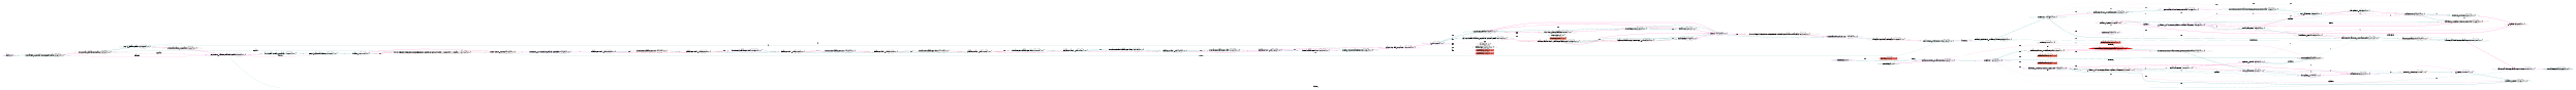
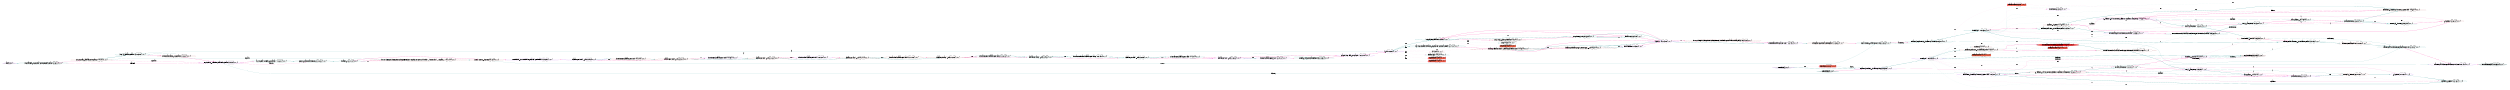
  digraph {
    rankdir=LR
    node [color=teal fillcolor=white shape=ellipse style=filled]
    edge [arrowhead=tee color=teal style=bold]
    n1 [color=brown label="originalBoost = bq.getBoost()@@@63@@@['0', '0', '1']"]
    n2 [color=purple label="q = ((fieldBoost != null)? new BoostQuery(q,fieldBoost * originalBoost): clause.getQuery())@@@66@@@['0', '0', '1']"]
    n3 [color=brown label="Float fieldBoost = boostFields.get(((TermQuery)q).getTerm().field())@@@65@@@['0', '0', '1']"]
    n4 [label="newQ.add(q,clause.getOccur())@@@67@@@['0', '0', '1']"]
    n5 [color=brown label="throw new SolrException(SolrException.ErrorCode.BAD_REQUEST,\"Error completing MLT request. Could not fetch \" + \"document with id (\" + uniqueValue + \"(\")@@@11@@@['0', '0', '1']"]
    n6 [color=brown label="ScoreDoc(( scoreDocs = td.scoreDocs@@@12@@@['0', '0', '1']"]
    n7 [label="Query rawMLTQuery = mlt.like(scoreDocs(0(.doc)@@@51@@@['0', '0', '1']"]
    n8 [color=purple label="MoreLikeThis mlt = new MoreLikeThis(req.getSearcher().getIndexReader())@@@13@@@['0', '0', '1']"]
    n9 [label="!StringUtils.isEmpty(fieldName)@@@30@@@['0', '0', '1']" shape=diamond]
    n10 [color=brown label="String(( strings = splitList.split(fieldName)@@@31@@@['0', '0', '1']"]
    n11 [label="strings@@@32@@@['0', '0', '1']"]
    n12 [fillcolor=tomato label="String string@@@32@@@['0', '0', '1']" shape=box]
    n13 [color=purple label="fields.size() < 1@@@46@@@['0', '0', '1']" shape=diamond]
    n14 [label="!StringUtils.isEmpty(string)@@@33@@@['0', '0', '1']" shape=diamond]
    n15 [color=brown label="throw new SolrException(SolrException.ErrorCode.BAD_REQUEST,\"MoreLikeThis requires at least one similarity field: qf\")@@@47@@@['0', '0', '1']"]
    n16 [color=purple label="mlt.setFieldNames(fields.toArray(new String(((())@@@49@@@['0', '0', '1']"]
    n17 [label="fields.add(string)@@@34@@@['0', '0', '1']"]
    n18 [color=purple label="fields.add(fieldName)@@@43@@@['0', '0', '1']"]
    n19 [color=brown label="fieldNames.get(fieldName).indexed() && fieldNames.get(fieldName).stored()@@@43@@@['0', '0', '1']" shape=diamond]
    n20 [color=brown label="fieldNames.get(fieldName).getType().getNumericType() == null@@@43@@@['0', '0', '1']" shape=diamond]
    n21 [label="float originalBoost = 1f@@@59@@@['0', '0', '1']"]
    n22 [label="q instanceof BoostQuery@@@60@@@['0', '0', '1']" shape=diamond]
    n23 [label="BoostQuery bq = (BoostQuery)q@@@61@@@['0', '0', '1']"]
    n24 [color=brown label="q = bq.getQuery()@@@62@@@['0', '0', '1']"]
    n25 [color=purple fillcolor=lightgray label="parse['0', '0', '1']" shape=diamond]
    n26 [label="String defaultField = req.getSchema().getUniqueKeyField().getName()@@@3@@@['0', '0', '1']"]
    n27 [color=brown label="String uniqueValue = localParams.get(QueryParsing.V)@@@4@@@['0', '0', '1']"]
    n28 [color=purple label="Query docIdQuery = createIdQuery(defaultField,uniqueValue)@@@7@@@['0', '0', '1']"]
    n29 [color=purple label="mlt.setMinDocFreq(localParams.getInt(\"mindf\"))@@@15@@@['0', '0', '1']"]
    n30 [color=brown label="localParams.get(\"minwl\") != null@@@16@@@['0', '0', '1']" shape=diamond]
    n31 [color=brown label="localParams.get(\"maxwl\") != null@@@17@@@['0', '0', '1']" shape=diamond]
    n32 [color=purple label="mlt.setMinWordLen(localParams.getInt(\"minwl\"))@@@16@@@['0', '0', '1']"]
    n33 [color=purple label="Float fieldBoost = boostFields.get(((TermQuery)q).getTerm().field())@@@15@@@['1', '1', '0']"]
    n34 [color=brown label="q = ((fieldBoost != null)? new BoostQuery(q,fieldBoost * originalBoost): clause.getQuery())@@@16@@@['1', '1', '0']"]
    n35 [label="newQ.add(q,clause.getOccur())@@@17@@@['1', '1', '0']"]
    n36 [color=purple fillcolor=tomato label="BooleanClause clause@@@57@@@['0', '0', '1']" shape=box]
    n37 [label="newQ.setMinimumNumberShouldMatch(boostedMLTQuery.getMinimumNumberShouldMatch())@@@56@@@['0', '0', '1']"]
    n38 [label="Query q = clause.getQuery()@@@58@@@['0', '0', '1']"]
    n39 [color=purple label="boostedMLTQuery@@@57@@@['0', '0', '1']"]
    n40 [label="originalBoost = bq.getBoost()@@@13@@@['1', '1', '0']"]
    n41 [label="BooleanQuery boostedMLTQuery = (BooleanQuery)rawMLTQuery@@@52@@@['0', '0', '1']"]
    n42 [label="realMLTQuery.add(boostedMLTQuery,BooleanClause.Occur.MUST)@@@73@@@['0', '0', '1']"]
    n43 [label="boostFields.size() > 0@@@53@@@['0', '0', '1']" shape=diamond]
    n44 [label="mlt.setMaxQueryTerms(localParams.getInt(\"maxqt\"))@@@18@@@['0', '0', '1']"]
    n45 [label="localParams.get(\"maxntp\") != null@@@19@@@['0', '0', '1']" shape=diamond]
    n46 [label="localParams.get(\"maxdf\") != null@@@20@@@['0', '0', '1']" shape=diamond]
    n47 [label="mlt.setMaxNumTokensParsed(localParams.getInt(\"maxntp\"))@@@19@@@['0', '0', '1']"]
    n48 [color=purple label="localParams.get(\"boost\") != null@@@23@@@['0', '0', '1']" shape=diamond]
    n49 [label="mlt.setMaxDocFreq(localParams.getInt(\"maxdf\"))@@@21@@@['0', '0', '1']"]
    n50 [color=purple fillcolor=tomato label="BooleanClause clause@@@8@@@['1', '0', '0']" shape=box]
    n51 [label="TopDocs td = searcher.search(docIdQuery,1)@@@10@@@['0', '0', '1']"]
    n52 [label="td.totalHits != 1@@@11@@@['0', '0', '1']" shape=diamond]
    n53 [color=purple label="float originalBoost = 1f@@@9@@@['1', '1', '0']"]
    n54 [color=purple label="q instanceof BoostQuery@@@10@@@['1', '1', '0']" shape=diamond]
    n55 [color=brown label="BoostQuery bq = (BoostQuery)q@@@11@@@['1', '1', '0']"]
    n56 [color=purple label="realMLTQuery.add(docIdQuery,BooleanClause.Occur.MUST_NOT)@@@74@@@['0', '0', '1']"]
    n57 [fillcolor=lightgray label="return realMLTQuery.build()@@@75@@@['0', '0', '1']"]
    n58 [color=brown label="mlt.setAnalyzer(req.getSchema().getIndexAnalyzer())@@@50@@@['0', '0', '1']"]
    n59 [color=purple label="boostFields.size() > 0@@@4@@@['1', '1', '0']" shape=diamond]
    n60 [color=brown label="newQ.setMinimumNumberShouldMatch(boostedQuery.getMinimumNumberShouldMatch())@@@6@@@['1', '1', '0']"]
    n61 [color=purple label="Query q = clause.getQuery()@@@8@@@['1', '1', '0']"]
    n62 [color=brown fillcolor=lightgray label="return boostedQuery@@@21@@@['1', '1', '0']"]
    n63 [fillcolor=red label="newQ.setDisableCoord(boostedQuery.isCoordDisabled())@@@6@@@['1', '0', '0']"]
    n64 [color=brown label="BooleanQuery.Builder newQ = new BooleanQuery.Builder()@@@5@@@['1', '1', '0']"]
    n65 [color=brown label="boostedQuery@@@7@@@['1', '1', '0']"]
    n66 [color=purple label="boostedQuery = newQ.build()@@@19@@@['1', '1', '0']"]
    n67 [fillcolor=tomato label="BooleanClause clause@@@7@@@['0', '1', '0']" shape=box]
    n68 [label="BooleanQuery.Builder realMLTQuery = new BooleanQuery.Builder()@@@71@@@['0', '0', '1']"]
    n69 [color=purple label="newQ.setDisableCoord(boostedMLTQuery.isCoordDisabled())@@@55@@@['0', '0', '1']"]
    n70 [color=brown label="boostedMLTQuery = newQ.build()@@@69@@@['0', '0', '1']"]
    n71 [label="BooleanQuery.Builder newQ = new BooleanQuery.Builder()@@@54@@@['0', '0', '1']"]
    n72 [color=brown label="mlt.setMaxWordLen(localParams.getInt(\"maxwl\"))@@@17@@@['0', '0', '1']"]
    n73 [color=brown label="localParams.get(\"maxqt\") != null@@@18@@@['0', '0', '1']" shape=diamond]
    n74 [color=brown label="realMLTQuery.setDisableCoord(true)@@@72@@@['0', '0', '1']"]
    n75 [label="String(( qf = localParams.getParams(\"qf\")@@@5@@@['0', '0', '1']"]
    n76 [color=brown label="SolrIndexSearcher searcher = req.getSearcher()@@@6@@@['0', '0', '1']"]
    n77 [color=purple label="qf != null@@@28@@@['0', '0', '1']" shape=diamond]
    n78 [label="boostFields = SolrPluginUtils.parseFieldBoosts(qf)@@@25@@@['0', '0', '1']"]
    n79 [color=brown label="qf@@@29@@@['0', '0', '1']"]
    n80 [label="fieldNames.keySet()@@@42@@@['0', '0', '1']"]
    n81 [color=purple fillcolor=tomato label="String fieldName@@@29@@@['0', '0', '1']" shape=box]
    n82 [color=purple fillcolor=tomato label="String fieldName@@@42@@@['0', '0', '1']" shape=box]
    n83 [label="Map<String,SchemaField> fieldNames = req.getSearcher().getSchema().getFields()@@@41@@@['0', '0', '1']"]
    n84 [color=purple label="ArrayList<String> fields = new ArrayList<>()@@@27@@@['0', '0', '1']"]
    n85 [label="Map<String,Float> boostFields = new HashMap<>()@@@8@@@['0', '0', '1']"]
    n86 [color=purple label="localParams.getInt(\"mintf\") != null@@@14@@@['0', '0', '1']" shape=diamond]
    n87 [color=brown label="mlt.setMinTermFreq(localParams.getInt(\"mintf\"))@@@14@@@['0', '0', '1']"]
    n88 [color=brown label="localParams.getInt(\"mindf\") != null@@@15@@@['0', '0', '1']" shape=diamond]
    n89 [color=purple label="mlt.setBoost(localParams.getBool(\"boost\"))@@@24@@@['0', '0', '1']"]
    n90 [color=purple label="q = bq.getQuery()@@@12@@@['1', '1', '0']"]
    n91 [color=purple label="BooleanQuery boostedQuery = (BooleanQuery)mltquery@@@3@@@['1', '1', '0']"]
    n92 [color=purple fillcolor=lightgray label="getBoostedQuery['1', '0', '0']" shape=diamond]
    n93 [color=purple fillcolor=tomato label="Query mltquery@@@2@@@['1', '1', '0']" shape=box]
    n94 [fillcolor=lightgray label="getBoostedQuery['0', '1', '0']" shape=diamond]
    n1 -> n2 [color=deeppink label=originalBoost style=solid]
    n1 -> n3 [arrowhead=normal]
    n2 -> n4 [arrowhead=diamond]
    n2 -> n4 [color=deeppink label=q style=solid]
    n3 -> n2 [arrowhead=diamond color=deeppink label=fieldBoost style=solid]
    n3 -> n2 [color=deeppink]
    n4 -> n38 [arrowhead=normal color=deeppink]
    n4 -> n70 [arrowhead=diamond]
    n5 -> n6 [arrowhead=diamond]
    n6 -> n7 [label=scoreDocs style=solid]
    n6 -> n8 [arrowhead=diamond color=deeppink]
    n7 -> n41 [arrowhead=normal color=deeppink]
    n7 -> n41 [arrowhead=diamond label=rawMLTQuery style=solid]
    n8 -> n86 [arrowhead=normal color=deeppink]
    n9 -> n10 [color=deeppink label=true style=dotted]
    n9 -> n10 [arrowhead=normal color=deeppink]
    n9 -> n11 [arrowhead=diamond label=true style=dotted]
    n9 -> n12 [color=deeppink label=true style=dotted]
    n9 -> n13 [arrowhead=normal color=deeppink]
    n9 -> n14 [arrowhead=normal label=true style=dotted]
    n10 -> n14 [arrowhead=diamond color=deeppink]
    n13 -> n15 [color=deeppink]
    n13 -> n15 [arrowhead=normal color=deeppink label=true style=dotted]
    n13 -> n16 [arrowhead=diamond]
    n14 -> n9
    n14 -> n13 [arrowhead=diamond]
    n14 -> n17 [arrowhead=normal]
    n14 -> n17 [arrowhead=normal label=true style=dotted]
    n15 -> n16 [arrowhead=normal color=deeppink]
    n16 -> n58 [arrowhead=diamond]
    n17 -> n9 [arrowhead=normal color=deeppink]
    n17 -> n13 [color=deeppink]
    n17 -> n14 [arrowhead=normal color=deeppink]
    n18 -> n13 [arrowhead=normal color=deeppink]
    n18 -> n19 [arrowhead=diamond]
    n19 -> n13 [arrowhead=diamond color=deeppink]
    n19 -> n20 [arrowhead=normal color=deeppink label=true style=dotted]
    n19 -> n20 [color=deeppink]
    n20 -> n13 [arrowhead=diamond]
    n20 -> n18 [arrowhead=diamond color=deeppink label=true style=dotted]
    n20 -> n18 [arrowhead=diamond]
    n20 -> n19
    n21 -> n2 [arrowhead=normal label=originalBoost style=solid]
    n21 -> n22 [arrowhead=normal color=deeppink]
-   n22 -> n1 [arrowhead=diamond label=true style=dotted]
+   n22 -> n1 [arrowhead=diamond label=boostedMLTQuery style=dotted]
    n22 -> n3 [arrowhead=diamond]
    n22 -> n23 [arrowhead=normal label=true style=dotted]
    n22 -> n23 [arrowhead=diamond]
    n22 -> n24 [arrowhead=normal color=deeppink label=true style=dotted]
    n23 -> n24 [color=deeppink]
    n24 -> n1 [arrowhead=diamond color=deeppink]
    n24 -> n2 [color=deeppink label=q style=solid]
    n25 -> n26 [arrowhead=diamond]
    n26 -> n27 [color=deeppink]
    n26 -> n28 [arrowhead=diamond color=deeppink label=defaultField style=solid]
    n27 -> n5 [arrowhead=diamond label=uniqueValue style=solid]
    n27 -> n28 [arrowhead=normal color=deeppink label=uniqueValue style=solid]
    n27 -> n75 [arrowhead=diamond]
    n28 -> n51 [color=deeppink label=docIdQuery style=solid]
    n28 -> n56 [arrowhead=normal label=docIdQuery style=solid]
    n28 -> n85 [arrowhead=diamond color=deeppink]
    n29 -> n30
    n30 -> n31 [arrowhead=diamond]
    n30 -> n32 [arrowhead=normal color=deeppink label=true style=dotted]
    n30 -> n32 [color=deeppink]
    n31 -> n72 [arrowhead=normal]
    n31 -> n72 [arrowhead=normal label=true style=dotted]
    n31 -> n73 [arrowhead=normal]
    n32 -> n31 [arrowhead=diamond color=deeppink]
    n33 -> n34 [arrowhead=normal]
    n33 -> n34 [label=fieldBoost style=solid]
    n34 -> n35 [arrowhead=normal color=deeppink label=q style=solid]
    n34 -> n35 [arrowhead=normal]
    n35 -> n61 [color=deeppink]
    n35 -> n66 [arrowhead=diamond color=deeppink]
    n37 -> n38
    n38 -> n2 [arrowhead=diamond color=deeppink label=q style=solid]
    n38 -> n21 [color=deeppink]
    n38 -> n22 [arrowhead=diamond color=deeppink label=q style=solid]
    n38 -> n23 [arrowhead=normal color=deeppink label=q style=solid]
    n40 -> n33 [arrowhead=diamond]
    n40 -> n34 [arrowhead=normal color=deeppink label=originalBoost style=solid]
    n41 -> n42 [arrowhead=diamond label=boostedMLTQuery style=solid]
    n41 -> n43 [arrowhead=normal]
    n42 -> n56 [color=deeppink]
    n43 -> n2 [arrowhead=diamond label=true style=dotted]
    n43 -> n3 [arrowhead=normal label=true style=dotted]
    n43 -> n4 [arrowhead=normal color=deeppink label=true style=dotted]
-   n43 -> n21 [color=deeppink label=true style=dotted]
+   n50 -> n21 [color=deeppink label=true style=dotted]
    n43 -> n22 [arrowhead=normal label=true style=dotted]
    n43 -> n36 [label=true style=dotted]
    n43 -> n37 [arrowhead=normal color=deeppink label=true style=dotted]
    n43 -> n38 [arrowhead=normal label=true style=dotted]
    n43 -> n39 [arrowhead=diamond color=deeppink label=true style=dotted]
    n43 -> n68 [arrowhead=diamond]
    n43 -> n69 [arrowhead=diamond label=true style=dotted]
    n43 -> n70 [arrowhead=normal color=deeppink label=true style=dotted]
    n43 -> n71 [arrowhead=diamond label=true style=dotted]
    n43 -> n71 [color=deeppink]
    n44 -> n45
    n45 -> n46 [arrowhead=diamond color=deeppink]
    n45 -> n47 [arrowhead=normal label=true style=dotted]
    n45 -> n47 [arrowhead=normal]
    n46 -> n48 [arrowhead=diamond color=deeppink]
    n46 -> n49 [arrowhead=diamond color=deeppink label=true style=dotted]
    n46 -> n49
    n47 -> n46
    n48 -> n78 [arrowhead=diamond label=true style=dotted]
    n48 -> n84 [arrowhead=diamond color=deeppink]
    n48 -> n89
    n48 -> n89 [label=true style=dotted]
    n49 -> n48 [arrowhead=normal color=deeppink]
    n51 -> n52
    n52 -> n5 [color=deeppink label=true style=dotted]
    n52 -> n5 [arrowhead=normal color=deeppink]
    n52 -> n6 [color=deeppink]
    n53 -> n34 [arrowhead=diamond label=originalBoost style=solid]
    n53 -> n54 [arrowhead=normal color=deeppink]
    n54 -> n33 [color=deeppink]
    n54 -> n40 [arrowhead=normal color=deeppink label=true style=dotted]
    n54 -> n55 [arrowhead=diamond]
    n54 -> n55 [color=deeppink label=true style=dotted]
    n55 -> n90 [arrowhead=diamond]
    n56 -> n57 [arrowhead=normal color=deeppink]
    n58 -> n7 [color=deeppink]
    n59 -> n33 [label=true style=dotted]
    n59 -> n34 [arrowhead=normal color=deeppink label=true style=dotted]
    n59 -> n35 [color=deeppink label=true style=dotted]
    n59 -> n50 [color=deeppink label=true style=dotted]
    n59 -> n53 [color=deeppink label=true style=dotted]
    n59 -> n54 [label=true style=dotted]
    n59 -> n60 [label=true style=dotted]
    n59 -> n61 [arrowhead=normal label=true style=dotted]
    n59 -> n62 [arrowhead=normal]
    n59 -> n63 [arrowhead=diamond label=true style=dotted]
    n59 -> n64 [arrowhead=diamond label=true style=dotted]
    n59 -> n64
    n59 -> n65 [arrowhead=diamond label=true style=dotted]
    n59 -> n66 [label=boostedQuery style=dotted]
    n59 -> n67 [arrowhead=diamond label=true style=dotted]
    n60 -> n37 [label=0 style=dashed]
    n60 -> n61 [arrowhead=normal]
    n61 -> n34 [label=q style=solid]
    n61 -> n53
    n61 -> n54 [arrowhead=normal color=deeppink label=q style=solid]
    n61 -> n55 [label=q style=solid]
    n62 -> n68 [label=0 style=dashed]
    n63 -> n60 [arrowhead=normal]
    n63 -> n69 [arrowhead=normal label=0 style=dashed]
    n64 -> n60 [arrowhead=diamond color=deeppink]
    n64 -> n63 [arrowhead=normal color=deeppink]
    n65 -> n36 [label=0 style=dashed]
    n66 -> n62 [arrowhead=diamond label=boostedQuery style=solid]
    n66 -> n62 [arrowhead=diamond]
    n66 -> n70 [color=deeppink label=0 style=dashed]
    n68 -> n74 [arrowhead=diamond]
    n69 -> n37 [color=deeppink]
    n70 -> n42 [arrowhead=normal label=boostedMLTQuery style=solid]
    n70 -> n68 [arrowhead=diamond color=deeppink]
    n71 -> n69 [arrowhead=diamond]
    n72 -> n73 [color=deeppink]
    n73 -> n44 [label=true style=dotted]
    n73 -> n44 [color=deeppink]
    n73 -> n45 [color=deeppink]
    n74 -> n42 [arrowhead=diamond]
    n75 -> n76 [arrowhead=diamond color=deeppink]
    n75 -> n77 [arrowhead=diamond label=qf style=solid]
    n75 -> n78 [arrowhead=diamond label=qf style=solid]
    n76 -> n28 [arrowhead=normal color=deeppink]
    n77 -> n9 [arrowhead=normal]
    n77 -> n9 [arrowhead=diamond label=true style=dotted]
    n77 -> n19 [arrowhead=normal color=deeppink label=true style=dotted]
    n77 -> n79 [color=deeppink label=true style=dotted]
    n77 -> n80 [color=deeppink label=false style=dotted]
    n77 -> n81 [arrowhead=normal color=deeppink label=true style=dotted]
    n77 -> n82 [arrowhead=normal color=deeppink label=false style=dotted]
    n77 -> n83 [arrowhead=normal label=false style=dotted]
    n77 -> n83
    n78 -> n84 [arrowhead=normal color=deeppink]
    n83 -> n19 [color=deeppink]
    n84 -> n77 [arrowhead=diamond color=deeppink]
    n85 -> n51 [arrowhead=normal]
    n86 -> n87 [arrowhead=normal]
    n86 -> n87 [arrowhead=normal color=deeppink label=true style=dotted]
    n86 -> n88 [color=deeppink]
    n87 -> n88 [arrowhead=normal]
    n88 -> n29 [arrowhead=diamond label=true style=dotted]
    n88 -> n29 [arrowhead=diamond color=deeppink]
    n88 -> n30
    n89 -> n78 [color=deeppink]
    n90 -> n34 [arrowhead=normal color=deeppink label=q style=solid]
    n90 -> n40
    n91 -> n59
    n91 -> n62 [arrowhead=diamond color=deeppink label=boostedQuery style=solid]
    n92 -> n91
    n92 -> n93 [arrowhead=normal color=deeppink label=true style=dotted]
    n93 -> n91 [arrowhead=diamond label=mltquery style=solid]
    n94 -> n91 [color=deeppink]
  }
